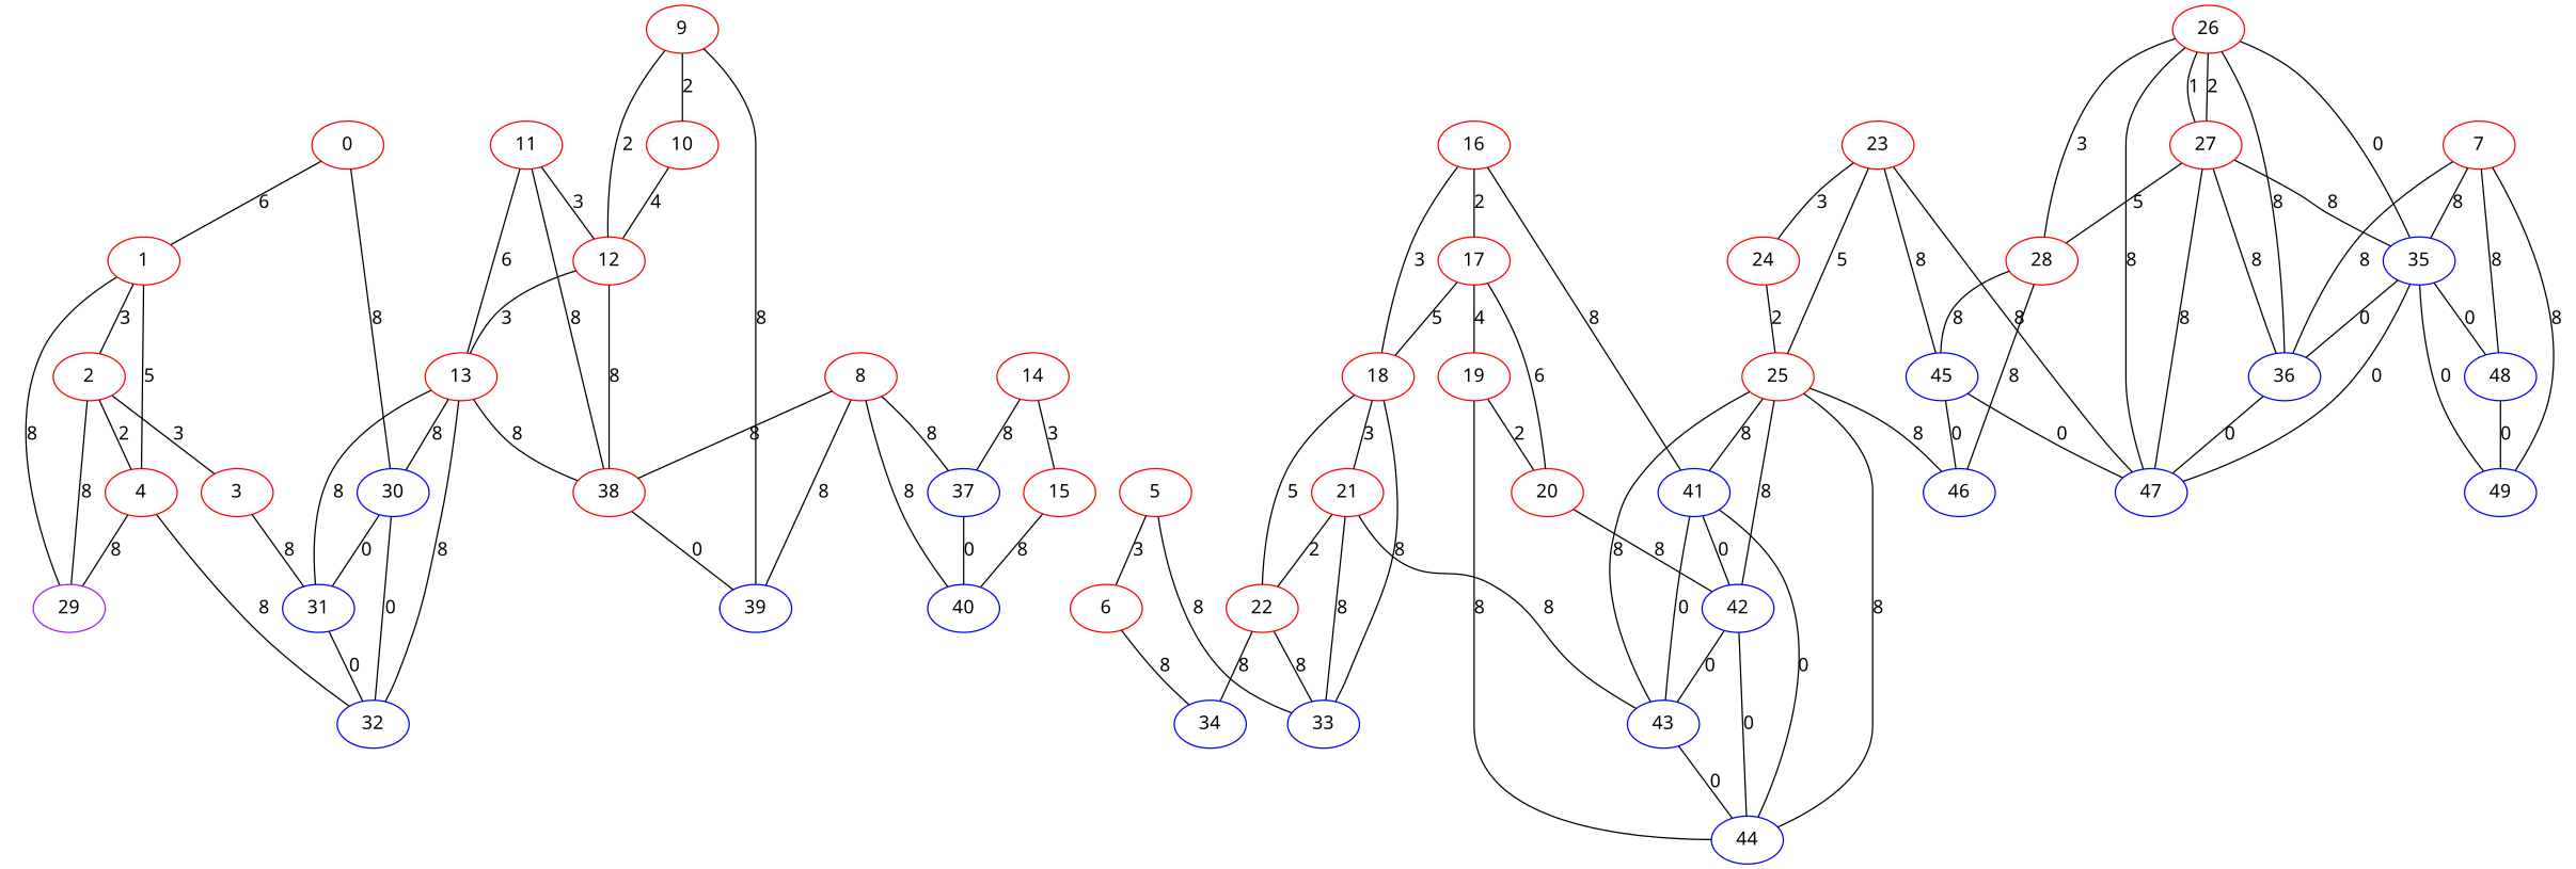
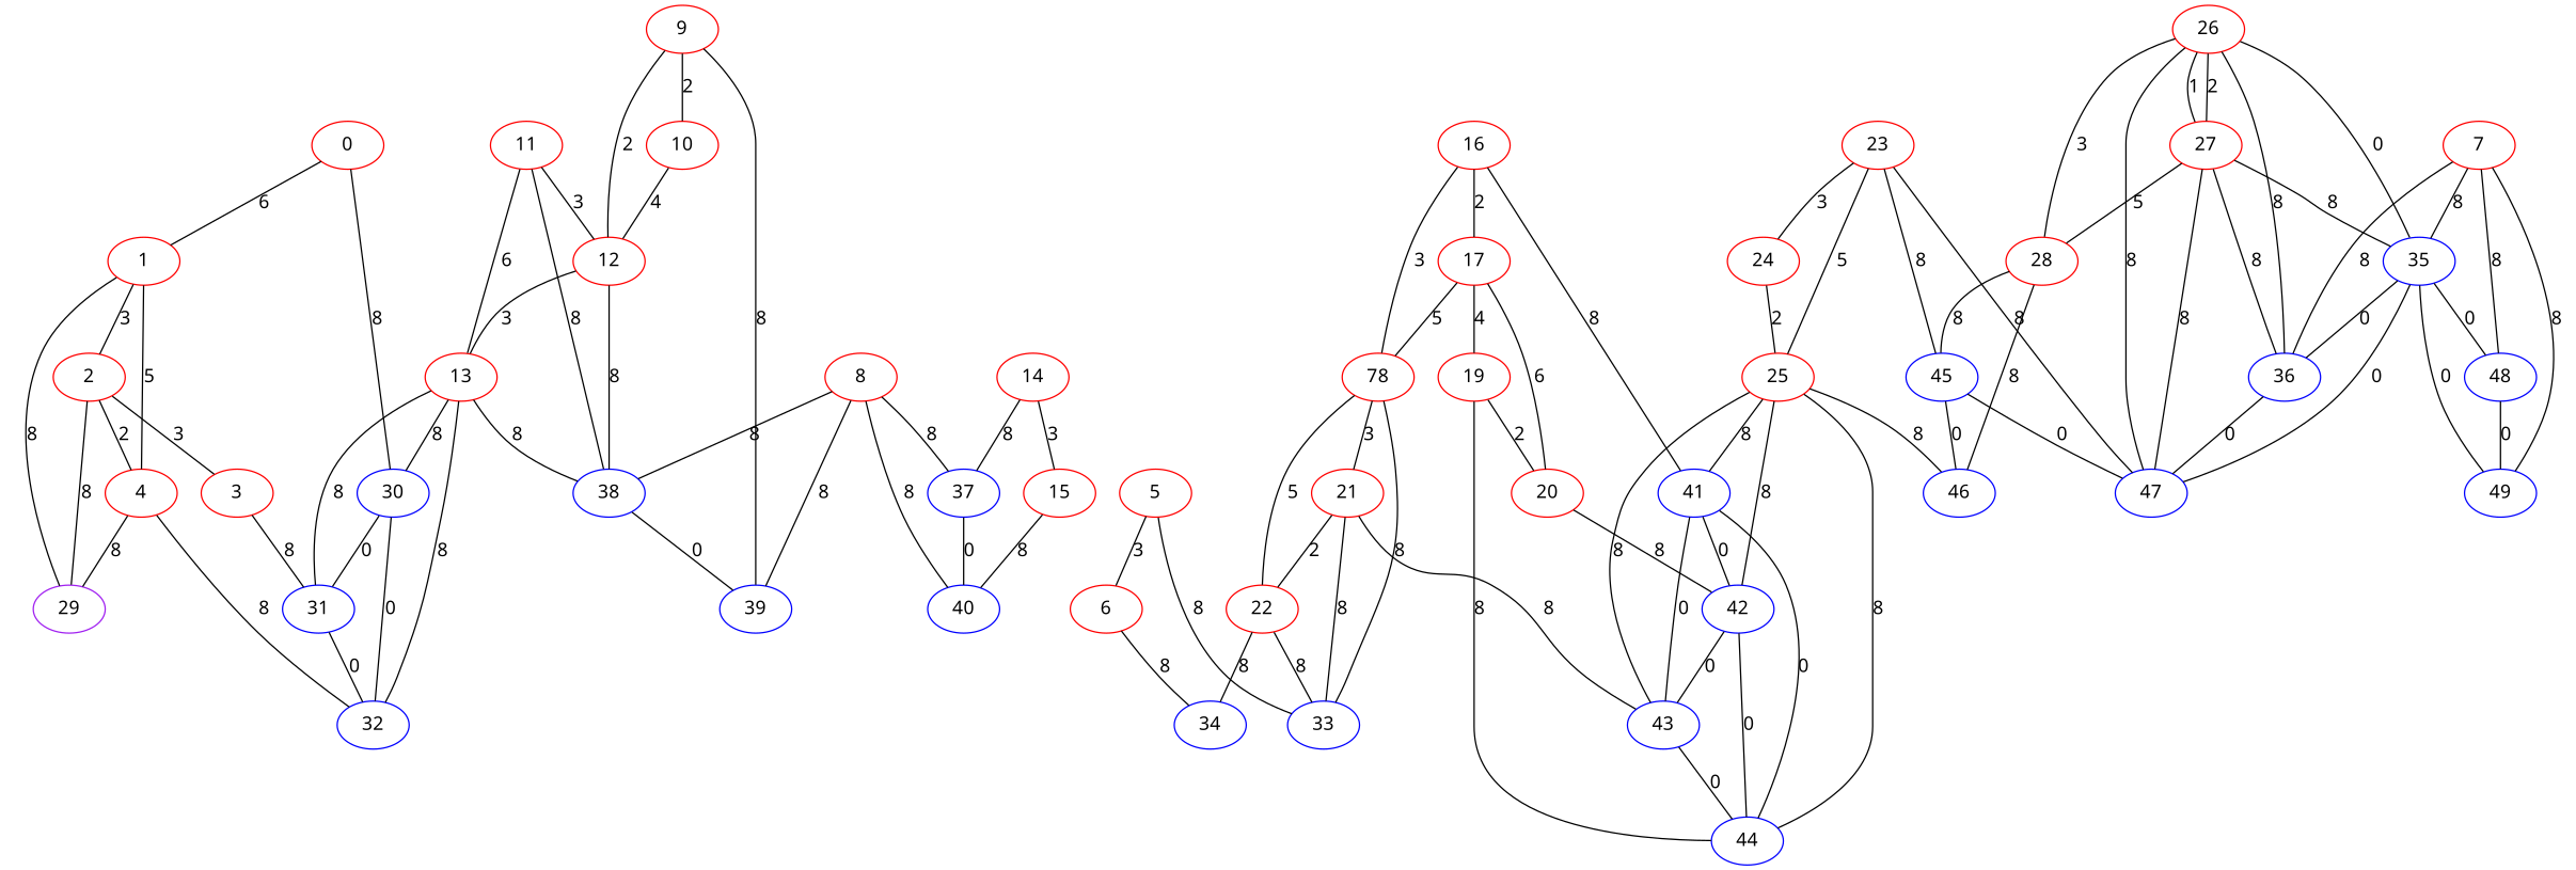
  graph {
    fontname="Noto Sans"
    node [color=red fontname="Noto Sans" weight=1]
    edge [fontname="Noto Sans"]
    0
    1
    30 [color=blue weight=3]
    2
    4
    29 [color=purple weight=4]
    31 [color=blue weight=3]
    32 [color=blue weight=3]
    3
    5
    6
    33 [color=blue weight=3]
    34 [color=blue weight=3]
    35 [color=blue weight=3]
    7
    36 [color=blue weight=3]
    48 [color=blue weight=3]
    49 [color=blue weight=3]
    47 [color=blue weight=3]
    37 [color=blue weight=3]
    8
-   38 [weight=3]
+   38 [color=blue weight=3]
    39 [color=blue weight=3]
    40 [color=blue weight=3]
    9
    10
    12
    13
    11
    14
    15
    16
    17
-   18
+   18 [label=78]
    41 [color=blue weight=3]
    19
    20
    21
    22
    44 [color=blue weight=3]
    42 [color=blue weight=3]
    43 [color=blue weight=3]
    23
    24
    25
    45 [color=blue weight=3]
    46 [color=blue weight=3]
    26
    27
    28
    0 -- 1 [label=6]
    0 -- 30 [label=8]
    1 -- 2 [label=3]
    1 -- 4 [label=5]
    1 -- 29 [label=8]
    30 -- 31 [label=0]
    30 -- 32 [label=0]
    2 -- 4 [label=2]
    2 -- 29 [label=8]
    2 -- 3 [label=3]
    4 -- 29 [label=8]
    4 -- 32 [label=8]
    31 -- 32 [label=0]
    3 -- 31 [label=8]
    5 -- 6 [label=3]
    5 -- 33 [label=8]
    6 -- 34 [label=8]
    35 -- 36 [label=0]
    35 -- 48 [label=0]
    35 -- 49 [label=0]
    35 -- 47 [label=0]
    7 -- 35 [label=8]
    7 -- 36 [label=8]
    7 -- 48 [label=8]
    7 -- 49 [label=8]
    36 -- 47 [label=0]
    48 -- 49 [label=0]
    37 -- 40 [label=0]
    8 -- 37 [label=8]
    8 -- 38 [label=8]
    8 -- 39 [label=8]
    8 -- 40 [label=8]
    38 -- 39 [label=0]
    9 -- 39 [label=8]
    9 -- 10 [label=2]
    9 -- 12 [label=2]
    10 -- 12 [label=4]
    12 -- 38 [label=8]
    12 -- 13 [label=3]
    13 -- 30 [label=8]
    13 -- 31 [label=8]
    13 -- 32 [label=8]
    13 -- 38 [label=8]
    11 -- 38 [label=8]
    11 -- 12 [label=3]
    11 -- 13 [label=6]
    14 -- 37 [label=8]
    14 -- 15 [label=3]
    15 -- 40 [label=8]
    16 -- 17 [label=2]
    16 -- 18 [label=3]
    16 -- 41 [label=8]
    17 -- 18 [label=5]
    17 -- 19 [label=4]
    17 -- 20 [label=6]
    18 -- 33 [label=8]
    18 -- 21 [label=3]
    18 -- 22 [label=5]
    41 -- 44 [label=0]
    41 -- 42 [label=0]
    41 -- 43 [label=0]
    19 -- 20 [label=2]
    19 -- 44 [label=8]
    20 -- 42 [label=8]
    21 -- 33 [label=8]
    21 -- 22 [label=2]
    21 -- 43 [label=8]
    22 -- 33 [label=8]
    22 -- 34 [label=8]
    42 -- 44 [label=0]
    42 -- 43 [label=0]
    43 -- 44 [label=0]
    23 -- 47 [label=8]
    23 -- 24 [label=3]
    23 -- 25 [label=5]
    23 -- 45 [label=8]
    24 -- 25 [label=2]
    25 -- 41 [label=8]
    25 -- 44 [label=8]
    25 -- 42 [label=8]
    25 -- 43 [label=8]
    25 -- 46 [label=8]
    45 -- 47 [label=0]
    45 -- 46 [label=0]
    26 -- 35 [label=0]
    26 -- 36 [label=8]
    26 -- 47 [label=8]
    26 -- 27 [label=2]
    26 -- 27 [label=1]
    26 -- 28 [label=3]
    27 -- 35 [label=8]
    27 -- 36 [label=8]
    27 -- 47 [label=8]
    27 -- 28 [label=5]
    28 -- 45 [label=8]
    28 -- 46 [label=8]
  }
